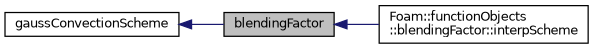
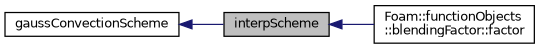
  digraph {
    rankdir=LR
    node [color=black fontname=Helvetica fontsize=10 shape=record]
    edge [color=midnightblue dir=back fontname=Helvetica fontsize=10 labelfontname=Helvetica labelfontsize=10 style=solid]
-   n1 [fillcolor=grey75 fontcolor=black height=0.2 label=blendingFactor style=filled width=0.4]
-   n2 [height=0.2 label="Foam::functionObjects\l::blendingFactor::interpScheme" width=0.4]
+   n1 [fillcolor=grey75 fontcolor=black height=0.2 label=interpScheme style=filled width=0.4]
+   n2 [height=0.2 label="Foam::functionObjects\l::blendingFactor::factor" width=0.4]
    n3 [height=0.2 label=gaussConvectionScheme width=0.4]
    n1 -> n2
    n3 -> n1
  }
